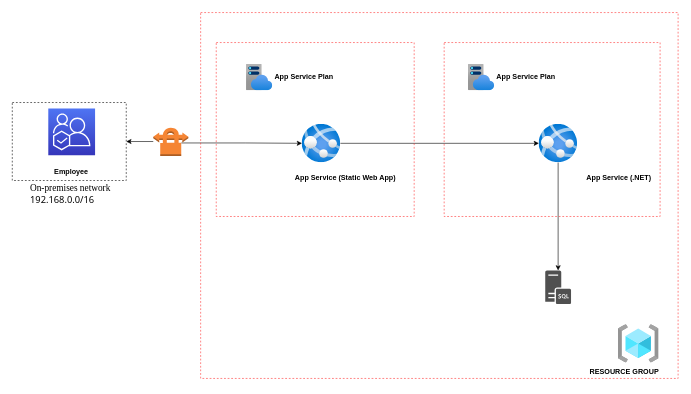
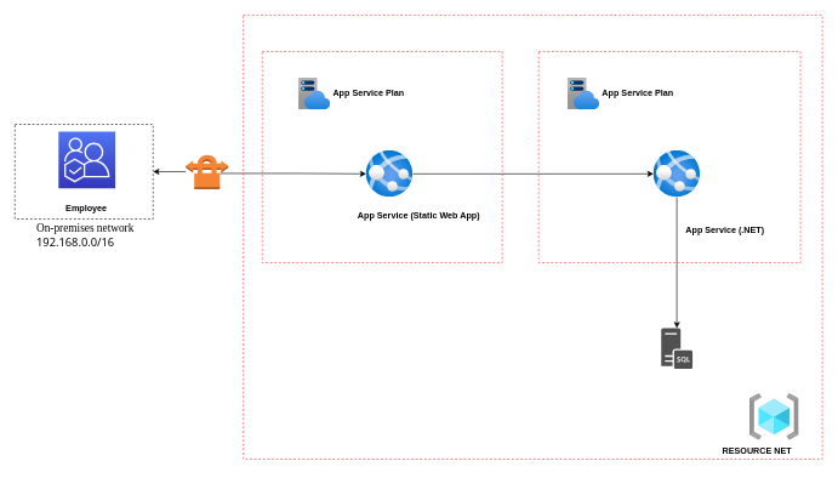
  <mxCell id="0" />
  <mxCell id="1" parent="0" />
  <mxCell id="2" value="" style="sketch=0;points=[[0,0,0],[0.25,0,0],[0.5,0,0],[0.75,0,0],[1,0,0],[0,1,0],[0.25,1,0],[0.5,1,0],[0.75,1,0],[1,1,0],[0,0.25,0],[0,0.5,0],[0,0.75,0],[1,0.25,0],[1,0.5,0],[1,0.75,0]];outlineConnect=0;fontColor=#232F3E;gradientColor=#4D72F3;gradientDirection=north;fillColor=#3334B9;strokeColor=#ffffff;dashed=0;verticalLabelPosition=bottom;verticalAlign=top;align=center;html=1;fontSize=12;fontStyle=0;aspect=fixed;shape=mxgraph.aws4.resourceIcon;resIcon=mxgraph.aws4.iq;labelBackgroundColor=#66FFFF;noLabel=0;" vertex="1" parent="1"><mxGeometry x="80" y="180" width="78" height="78" as="geometry" /></mxCell>
  <mxCell id="3" value="&lt;b&gt;Employee&lt;/b&gt;" style="text;html=1;align=center;verticalAlign=middle;resizable=0;points=[];autosize=1;strokeColor=none;fillColor=none;" vertex="1" parent="1"><mxGeometry x="78" y="270" width="80" height="30" as="geometry" /></mxCell>
  <mxCell id="4" value="" style="whiteSpace=wrap;html=1;labelBackgroundColor=#66FFFF;dashed=1;fillOpacity=1;" vertex="1" parent="1"><mxGeometry x="20" y="170" width="190" height="130" as="geometry" /></mxCell>
  <mxCell id="5" value="&lt;div style=&quot;font-size: 1px&quot;&gt;&lt;p style=&quot;align:left;margin-left:0;margin-right:0;margin-top:0px;margin-bottom:0px;text-indent:0;valign:middle;direction:ltr;&quot;&gt;&lt;font style=&quot;font-size:15.52px;font-family:Segoe UI Semibold;color:#000000;direction:ltr;letter-spacing:0px;line-height:120%;opacity:1&quot;&gt;On-premises network&lt;br/&gt;&lt;/font&gt;&lt;font style=&quot;font-size:15.52px;font-family:Segoe UI;color:#000000;direction:ltr;letter-spacing:0px;line-height:120%;opacity:1&quot;&gt;192.168.0.0/16&lt;br/&gt;&lt;/font&gt;&lt;/p&gt;&lt;/div&gt;" style="verticalAlign=middle;align=left;vsdxID=1074;fillColor=none;gradientColor=none;shape=stencil(nZBLDoAgDERP0z3SIyjew0SURgSD+Lu9kMZoXLhwN9O+tukAlrNpJg1SzDH4QW/URgNYgZTkjA4UkwJUgGXng+6DX1zLfmoymdXo17xh5zmRJ6Q42BWCfc2oJfdAr+Yv+AP9Cb7OJ3H/2JG1HNGz/84klThPVCc=);strokeColor=none;points=[];labelBackgroundColor=none;rounded=0;html=1;whiteSpace=wrap;" vertex="1" parent="1"><mxGeometry x="47.5" y="300" width="165" height="44" as="geometry" /></mxCell>
  <mxCell id="6" style="edgeStyle=orthogonalEdgeStyle;rounded=0;orthogonalLoop=1;jettySize=auto;html=1;" edge="1" parent="1" source="8" target="4"><mxGeometry relative="1" as="geometry" /></mxCell>
  <mxCell id="7" style="edgeStyle=orthogonalEdgeStyle;rounded=0;orthogonalLoop=1;jettySize=auto;html=1;exitX=0.8;exitY=0.55;exitDx=0;exitDy=0;exitPerimeter=0;" edge="1" parent="1" source="8" target="12"><mxGeometry relative="1" as="geometry" /></mxCell>
  <mxCell id="8" value="" style="outlineConnect=0;dashed=0;verticalLabelPosition=bottom;verticalAlign=top;align=center;html=1;shape=mxgraph.aws3.vpn_connection;fillColor=#F58534;gradientColor=none;labelBackgroundColor=#66FFFF;" vertex="1" parent="1"><mxGeometry x="255" y="211" width="58.5" height="48" as="geometry" /></mxCell>
  <mxCell id="9" value="" style="aspect=fixed;html=1;points=[];align=center;image;fontSize=12;image=img/lib/azure2/app_services/App_Service_Plans.svg;dashed=1;labelBackgroundColor=#66FFFF;" vertex="1" parent="1"><mxGeometry x="410" y="106" width="44" height="44" as="geometry" /></mxCell>
  <mxCell id="10" value="&lt;b&gt;App Service Plan&lt;/b&gt;" style="text;html=1;align=center;verticalAlign=middle;resizable=0;points=[];autosize=1;strokeColor=none;fillColor=none;" vertex="1" parent="1"><mxGeometry x="446" y="113" width="120" height="30" as="geometry" /></mxCell>
  <mxCell id="11" style="edgeStyle=orthogonalEdgeStyle;rounded=0;orthogonalLoop=1;jettySize=auto;html=1;" edge="1" parent="1" source="12" target="15"><mxGeometry relative="1" as="geometry" /></mxCell>
  <mxCell id="12" value="" style="aspect=fixed;html=1;points=[];align=center;image;fontSize=12;image=img/lib/azure2/app_services/App_Services.svg;dashed=1;labelBackgroundColor=#66FFFF;" vertex="1" parent="1"><mxGeometry x="503" y="206" width="64" height="64" as="geometry" /></mxCell>
  <mxCell id="13" value="&lt;b&gt;App Service (Static Web App)&lt;/b&gt;" style="text;html=1;align=center;verticalAlign=middle;resizable=0;points=[];autosize=1;strokeColor=none;fillColor=none;" vertex="1" parent="1"><mxGeometry x="480" y="280" width="190" height="30" as="geometry" /></mxCell>
  <mxCell id="14" style="edgeStyle=orthogonalEdgeStyle;rounded=0;orthogonalLoop=1;jettySize=auto;html=1;" edge="1" parent="1" source="15" target="16"><mxGeometry relative="1" as="geometry" /></mxCell>
  <mxCell id="15" value="" style="aspect=fixed;html=1;points=[];align=center;image;fontSize=12;image=img/lib/azure2/app_services/App_Services.svg;dashed=1;labelBackgroundColor=#66FFFF;" vertex="1" parent="1"><mxGeometry x="898" y="206" width="64" height="64" as="geometry" /></mxCell>
  <mxCell id="16" value="" style="sketch=0;pointerEvents=1;shadow=0;dashed=0;html=1;strokeColor=none;fillColor=#505050;labelPosition=center;verticalLabelPosition=bottom;verticalAlign=top;outlineConnect=0;align=center;shape=mxgraph.office.servers.sql_server;labelBackgroundColor=#66FFFF;" vertex="1" parent="1"><mxGeometry x="908.5" y="450" width="43" height="56" as="geometry" /></mxCell>
  <mxCell id="17" value="" style="aspect=fixed;html=1;points=[];align=center;image;fontSize=12;image=img/lib/azure2/app_services/App_Service_Plans.svg;dashed=1;labelBackgroundColor=#66FFFF;" vertex="1" parent="1"><mxGeometry x="780" y="106" width="44" height="44" as="geometry" /></mxCell>
  <mxCell id="18" value="&lt;b&gt;App Service Plan&lt;/b&gt;" style="text;html=1;align=center;verticalAlign=middle;resizable=0;points=[];autosize=1;strokeColor=none;fillColor=none;" vertex="1" parent="1"><mxGeometry x="816" y="113" width="120" height="30" as="geometry" /></mxCell>
  <mxCell id="19" value="" style="aspect=fixed;html=1;points=[];align=center;image;fontSize=12;image=img/lib/azure2/general/Resource_Groups.svg;dashed=1;labelBackgroundColor=#66FFFF;" vertex="1" parent="1"><mxGeometry x="1030" y="540" width="68" height="64" as="geometry" /></mxCell>
- <mxCell id="20" value="&lt;b&gt;App Service (.NET)&lt;/b&gt;" style="text;html=1;align=center;verticalAlign=middle;resizable=0;points=[];autosize=1;strokeColor=none;fillColor=none;" vertex="1" parent="1"><mxGeometry x="966" y="280" width="130" height="30" as="geometry" /></mxCell>
+ <mxCell id="20" value="&lt;b&gt;App Service (.NET)&lt;/b&gt;" style="text;html=1;align=center;verticalAlign=middle;resizable=0;points=[];autosize=1;strokeColor=none;fillColor=none;" vertex="1" parent="1"><mxGeometry x="931" y="300" width="130" height="30" as="geometry" /></mxCell>
  <mxCell id="21" value="" style="whiteSpace=wrap;html=1;rounded=0;dashed=1;labelBackgroundColor=none;strokeColor=#FF3333;strokeWidth=1;fillColor=none;gradientColor=none;" vertex="1" parent="1"><mxGeometry x="360" y="70" width="330" height="290" as="geometry" /></mxCell>
  <mxCell id="22" value="" style="whiteSpace=wrap;html=1;rounded=0;dashed=1;labelBackgroundColor=none;strokeColor=#FF3333;strokeWidth=1;fillColor=none;gradientColor=none;" vertex="1" parent="1"><mxGeometry x="740" y="70" width="360" height="290" as="geometry" /></mxCell>
  <mxCell id="23" value="" style="whiteSpace=wrap;html=1;rounded=0;dashed=1;labelBackgroundColor=none;strokeColor=#FF3333;strokeWidth=1;fillColor=none;gradientColor=none;" vertex="1" parent="1"><mxGeometry x="334" y="20" width="796" height="610" as="geometry" /></mxCell>
- <mxCell id="24" value="&lt;b&gt;RESOURCE GROUP&lt;/b&gt;" style="text;html=1;align=center;verticalAlign=middle;resizable=0;points=[];autosize=1;strokeColor=none;fillColor=none;" vertex="1" parent="1"><mxGeometry x="970" y="604" width="140" height="30" as="geometry" /></mxCell>
+ <mxCell id="24" value="&lt;b&gt;RESOURCE NET&lt;/b&gt;" style="text;html=1;align=center;verticalAlign=middle;resizable=0;points=[];autosize=1;strokeColor=none;fillColor=none;" vertex="1" parent="1"><mxGeometry x="970" y="604" width="140" height="30" as="geometry" /></mxCell>
